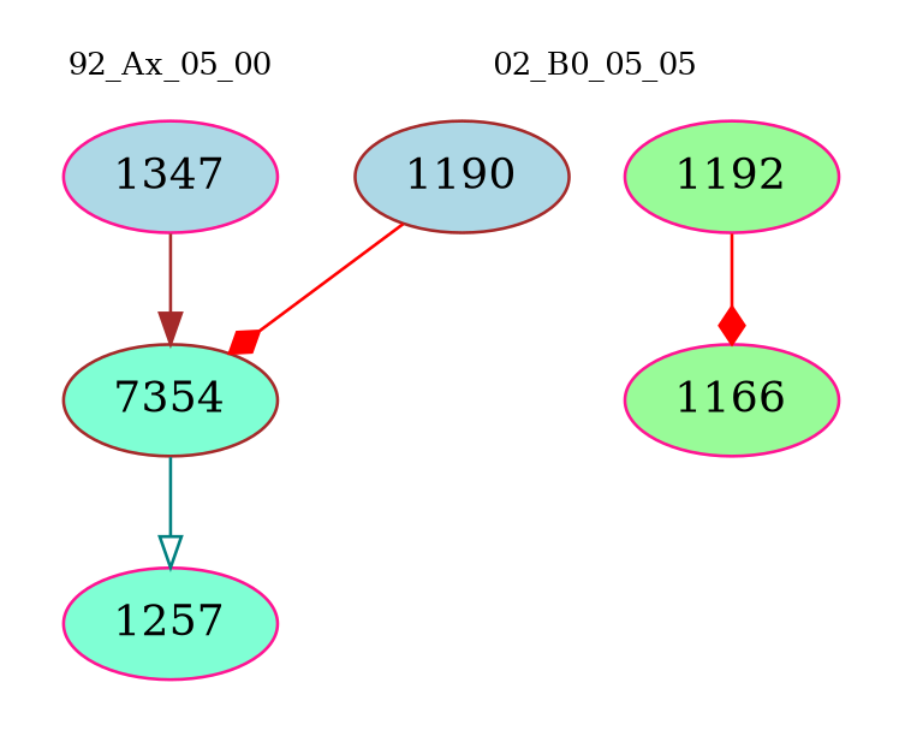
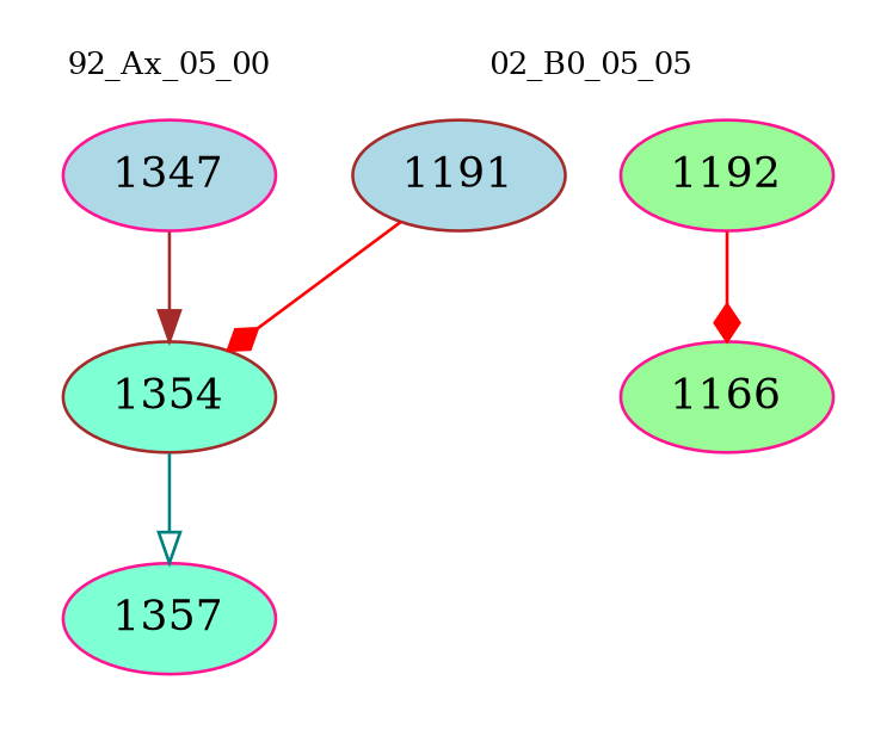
  digraph {
    node [color=deeppink fillcolor=lightblue style=filled]
    edge [arrowhead=diamond color=red]
    n1 [label=1347]
-   n2 [color=brown fillcolor=aquamarine label=7354]
-   n3 [fillcolor=aquamarine label=1257]
-   n4 [color=brown label=1190]
+   n2 [color=brown fillcolor=aquamarine label=1354]
+   n3 [fillcolor=aquamarine label=1357]
+   n4 [color=brown label=1191]
    n5 [fillcolor=palegreen label=1192]
    n6 [fillcolor=palegreen label=1166]
    subgraph cluster_1 {
      color=white
      fontsize=10
      label="92_Ax_05_00"
      n1
      n2
      n3
    }
    subgraph cluster_2 {
      color=white
      fontsize=10
      label="02_B0_05_05"
      n4
      n5
      n6
    }
    n1 -> n2 [arrowhead=normal color=brown]
    n2 -> n3 [arrowhead=onormal color=teal]
    n4 -> n2
    n5 -> n6
  }
